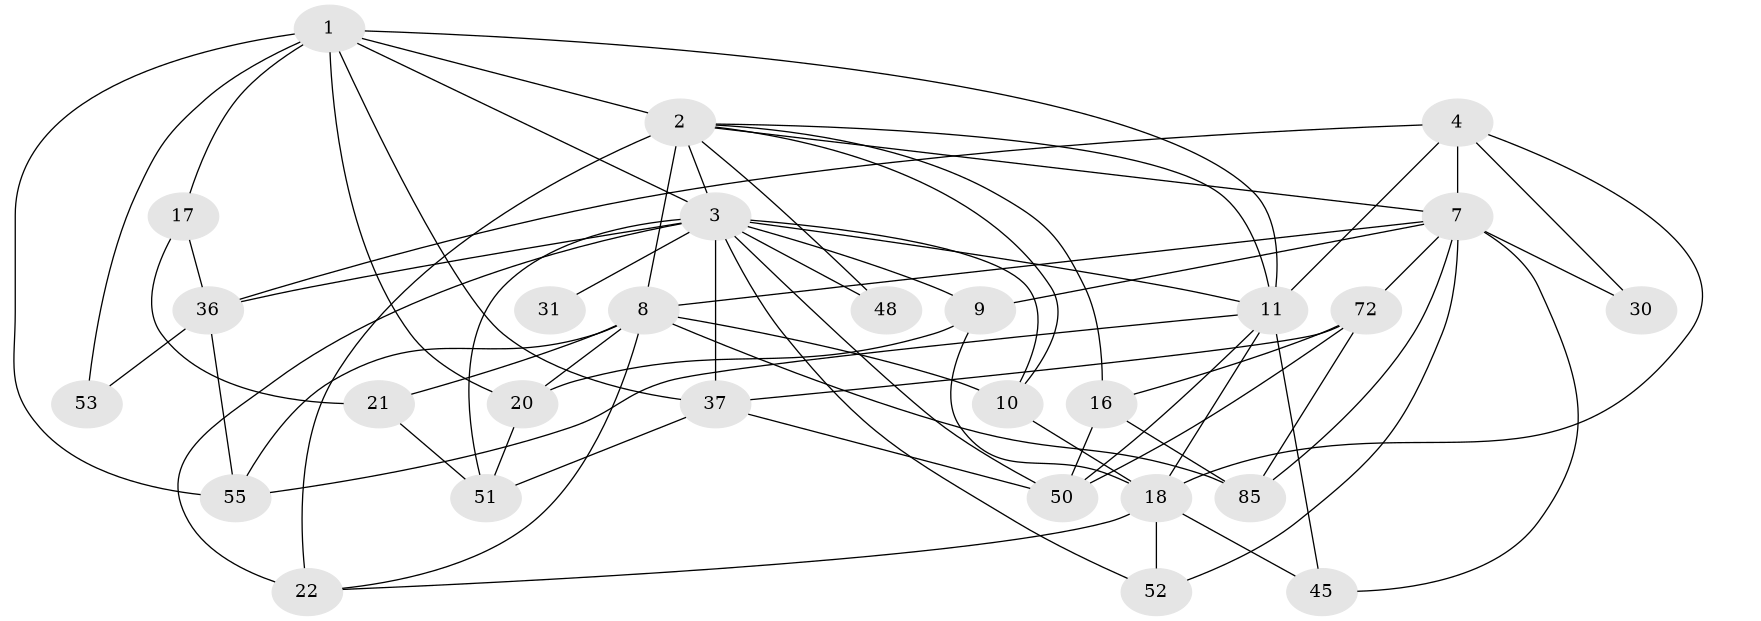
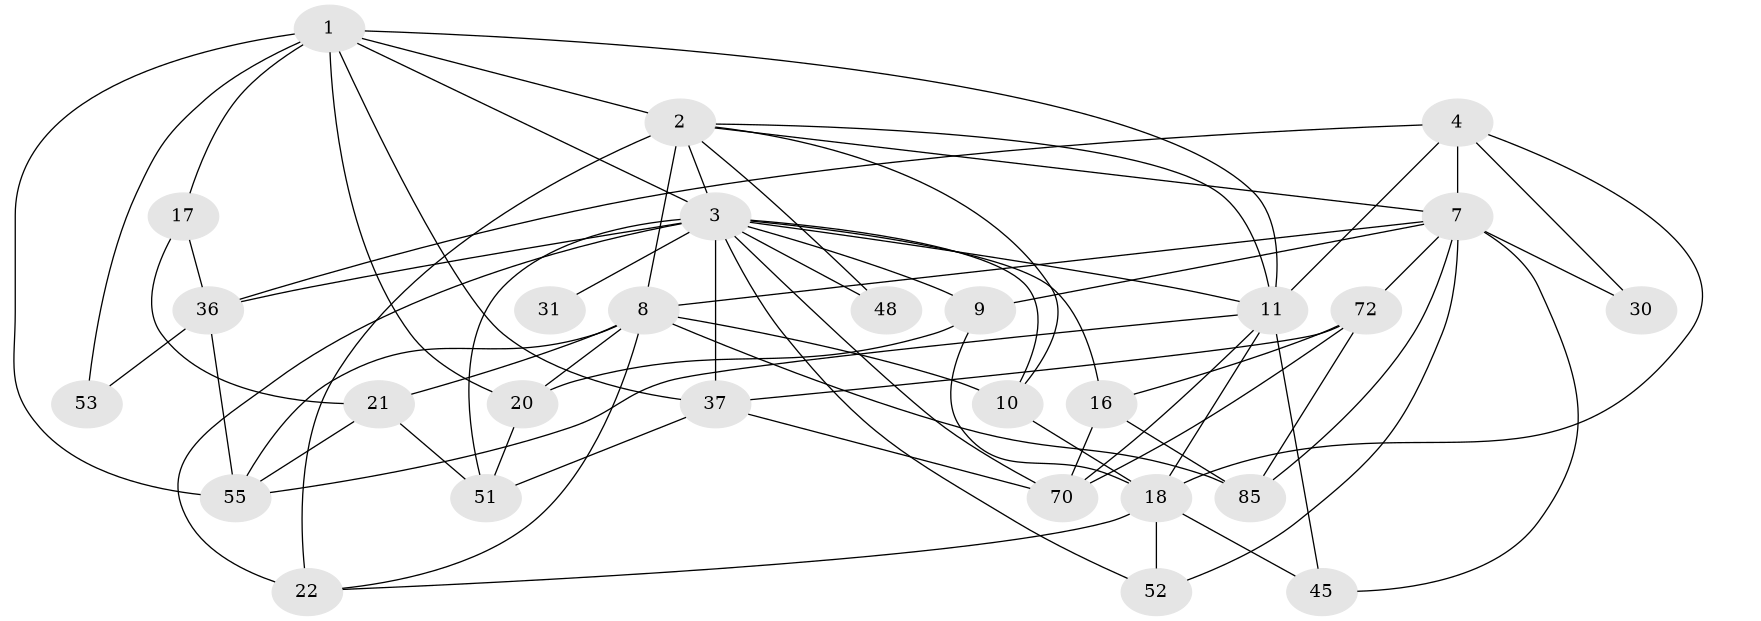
  graph {
    node [color=gray90 style=filled]
    1 [super="+13+5"]
    2 [super="+27+6"]
    3 [super="+44+19"]
    11 [super="+33+54+14"]
    17
    20
    37 [super="+38"]
    53
    55
    7 [super="+15+26"]
    8 [super="+32+47"]
    10
    16 [super="+41"]
    22 [super="+56"]
    48
    36
    9 [super="+28"]
    31
-   50
+   50 [label=70]
    51
    52
    18 [super="+57+24+29+23"]
    45
    21 [super="+40"]
    30
    n26 [label=72]
    n27 [label=85]
    4
    1 -- 2
    1 -- 3
    1 -- 11
    1 -- 17
    1 -- 20
    1 -- 37
    1 -- 53
    1 -- 55
    2 -- 3 [weight=2]
    2 -- 11
    2 -- 7
    2 -- 8 [weight=4]
    2 -- 10
-   2 -- 16
+   3 -- 16
    2 -- 22 [weight=2]
    2 -- 48
    3 -- 11 [weight=2]
    3 -- 37
    3 -- 10
    3 -- 22 [weight=2]
    3 -- 48
    3 -- 36
    3 -- 9
    3 -- 31 [weight=2]
    3 -- 50
    3 -- 51
    3 -- 52
    11 -- 55
    11 -- 50
    11 -- 18
    11 -- 45
    17 -- 36
    17 -- 21
    20 -- 51
    37 -- 50
    37 -- 51
    7 -- 8
    7 -- 9
    7 -- 52
    7 -- 45
    7 -- 30
    7 -- n26
    7 -- n27
    8 -- 20
    8 -- 55
    8 -- 10
    8 -- 22
    8 -- 21
    8 -- n27
    10 -- 18
    16 -- 50
    16 -- n27
    36 -- 53
    36 -- 55
    9 -- 20
    9 -- 18
    18 -- 22
    18 -- 52
    18 -- 45
+   21 -- 55
    21 -- 51
    n26 -- 37
    n26 -- 16
    n26 -- 50
    n26 -- n27
    4 -- 11
    4 -- 7
    4 -- 36
    4 -- 18
    4 -- 30
  }
